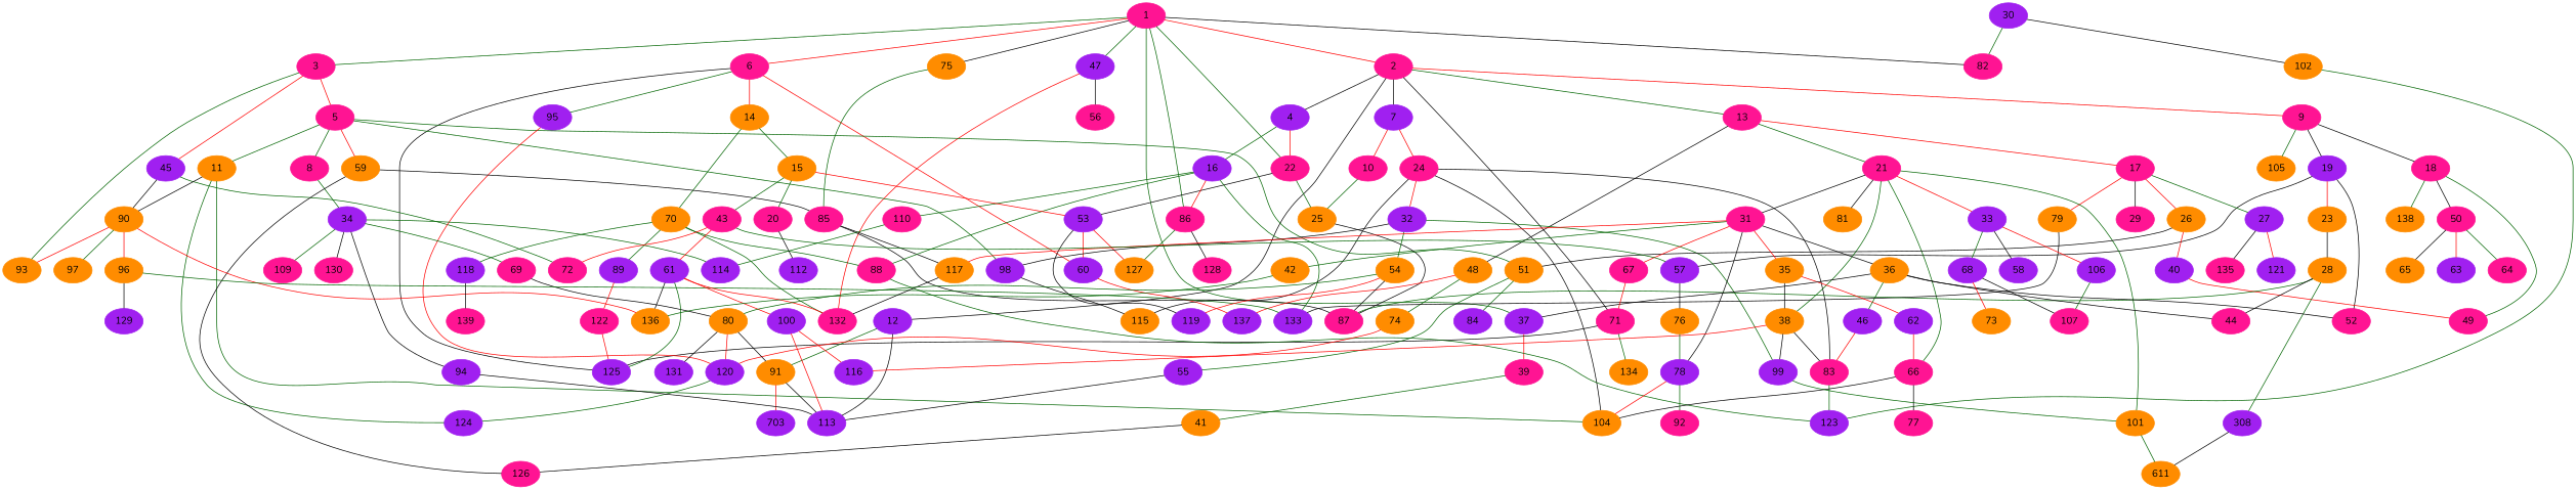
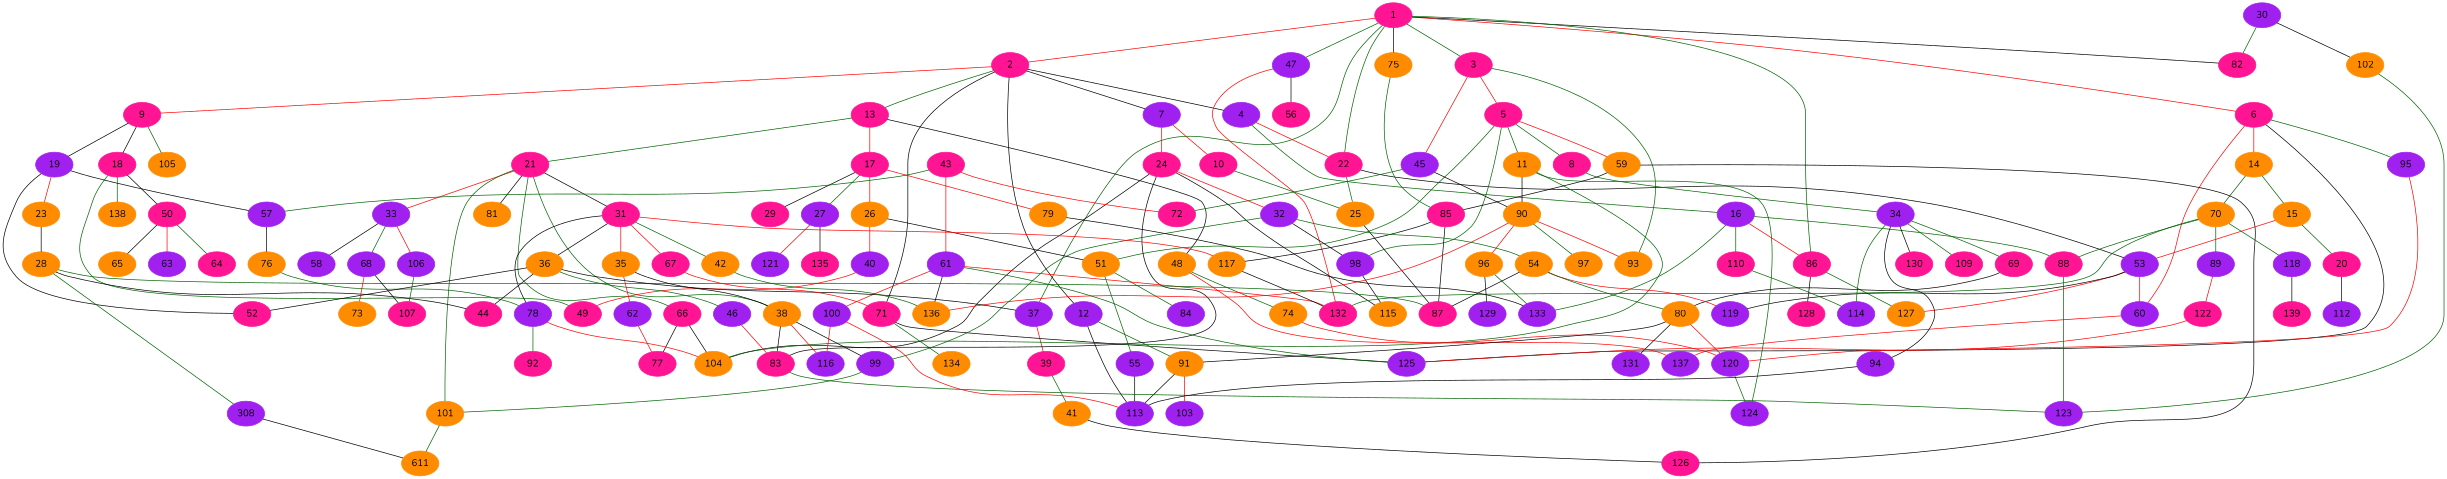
  graph {
    fontname=Nunito
    node [color=purple fontname=Nunito style=filled]
    edge [color=darkgreen fontname=Nunito]
    1 [color=deeppink]
    2 [color=deeppink]
    3 [color=deeppink]
    6 [color=deeppink]
    22 [color=deeppink]
    37
    47
    75 [color=darkorange]
    82 [color=deeppink]
    86 [color=deeppink]
    4
    7
    9 [color=deeppink]
    13 [color=deeppink]
    71 [color=deeppink]
    12
    5 [color=deeppink]
    45
    93 [color=darkorange]
    14 [color=darkorange]
    60
    95
    125
    25 [color=darkorange]
    53
    39 [color=deeppink]
    56 [color=deeppink]
    132 [color=deeppink]
    85 [color=deeppink]
    127 [color=darkorange]
    128 [color=deeppink]
    16
    10 [color=deeppink]
    24 [color=deeppink]
    18 [color=deeppink]
    19
    105 [color=darkorange]
    17 [color=deeppink]
    21 [color=deeppink]
    48 [color=darkorange]
    134 [color=darkorange]
    8 [color=deeppink]
    11 [color=darkorange]
    51 [color=darkorange]
    59 [color=darkorange]
    98
    30
    102 [color=darkorange]
    90 [color=darkorange]
    72 [color=deeppink]
    91 [color=darkorange]
    113
    88 [color=deeppink]
    110 [color=deeppink]
    133
    34
    104 [color=darkorange]
    124
    55
    84
    126 [color=deeppink]
    115 [color=darkorange]
    15 [color=darkorange]
    70 [color=darkorange]
    137
    120
    32
    83 [color=deeppink]
    69 [color=deeppink]
    94
    109 [color=deeppink]
    114
    130 [color=deeppink]
    49 [color=deeppink]
    50 [color=deeppink]
    138 [color=darkorange]
    23 [color=darkorange]
    52 [color=deeppink]
    57
    87 [color=deeppink]
    136 [color=darkorange]
    96 [color=darkorange]
    97 [color=darkorange]
-   103 [label=703]
+   103
    26 [color=darkorange]
    27
    29 [color=deeppink]
    79 [color=darkorange]
    31 [color=deeppink]
    33
    38 [color=darkorange]
    66 [color=deeppink]
    81 [color=darkorange]
    101 [color=darkorange]
    74 [color=darkorange]
    20 [color=deeppink]
    43 [color=deeppink]
    89
    118
    112
    61
    119
    123
    40
    121
    135 [color=deeppink]
    63
    64 [color=deeppink]
    65 [color=darkorange]
    28 [color=darkorange]
    76 [color=darkorange]
    35 [color=darkorange]
    36 [color=darkorange]
    42 [color=darkorange]
    67 [color=deeppink]
    78
    117 [color=darkorange]
    58
    68
    106
    99
    116
    77 [color=deeppink]
    n124 [color=darkorange label=611]
    44 [color=deeppink]
    n126 [label=308]
    54 [color=darkorange]
    62
    46
    92 [color=deeppink]
    80 [color=darkorange]
    73 [color=darkorange]
    107 [color=deeppink]
    41 [color=darkorange]
    100
    131
    122 [color=deeppink]
    139 [color=deeppink]
    129
    1 -- 2 [color=red]
    1 -- 3
    1 -- 6 [color=red]
    1 -- 22
    1 -- 37
    1 -- 47
    1 -- 75 [color=black]
    1 -- 82 [color=black]
    1 -- 86
    2 -- 4 [color=black]
    2 -- 7 [color=black]
    2 -- 9 [color=red]
    2 -- 13
    2 -- 71 [color=black]
    2 -- 12 [color=black]
    3 -- 5 [color=red]
    3 -- 45 [color=red]
    3 -- 93
    6 -- 14 [color=red]
    6 -- 60 [color=red]
    6 -- 95
    6 -- 125 [color=black]
    22 -- 25
    22 -- 53 [color=black]
    37 -- 39 [color=red]
    47 -- 56 [color=black]
    47 -- 132 [color=red]
    75 -- 85
    86 -- 127
    86 -- 128 [color=black]
    4 -- 22 [color=red]
    4 -- 16
    7 -- 10 [color=red]
    7 -- 24 [color=red]
    9 -- 18 [color=black]
    9 -- 19 [color=black]
    9 -- 105
    13 -- 17 [color=red]
    13 -- 21
    13 -- 48 [color=black]
    71 -- 125 [color=black]
    71 -- 134
    12 -- 91
    12 -- 113 [color=black]
    5 -- 8
    5 -- 11
    5 -- 51
    5 -- 59 [color=red]
    5 -- 98
    45 -- 90 [color=black]
    45 -- 72
    14 -- 15
    14 -- 70
    60 -- 137 [color=red]
    95 -- 120 [color=red]
    25 -- 87 [color=black]
    53 -- 60 [color=red]
    53 -- 127 [color=red]
    53 -- 119 [color=black]
    39 -- 41
    85 -- 87 [color=black]
    85 -- 117 [color=black]
    16 -- 86 [color=red]
    16 -- 88
    16 -- 110
    16 -- 133
    10 -- 25
    24 -- 104 [color=black]
    24 -- 115 [color=black]
    24 -- 32 [color=red]
    24 -- 83 [color=black]
    18 -- 49
    18 -- 50 [color=black]
    18 -- 138
    19 -- 23 [color=red]
    19 -- 52 [color=black]
    19 -- 57 [color=black]
    17 -- 26 [color=red]
    17 -- 27
    17 -- 29 [color=black]
    17 -- 79 [color=red]
    21 -- 31 [color=black]
    21 -- 33 [color=red]
    21 -- 38
    21 -- 66
    21 -- 81 [color=black]
    21 -- 101
    48 -- 137 [color=red]
    48 -- 74
    8 -- 34
    11 -- 90 [color=black]
    11 -- 104
    11 -- 124
    51 -- 55
    51 -- 84
    59 -- 85 [color=black]
    59 -- 126 [color=black]
    98 -- 115 [color=black]
    30 -- 82
    30 -- 102 [color=black]
    102 -- 123
    90 -- 93 [color=red]
    90 -- 136 [color=red]
    90 -- 96 [color=red]
    90 -- 97
    91 -- 113 [color=black]
    91 -- 103 [color=red]
    88 -- 123
    110 -- 114
    34 -- 69
    34 -- 94 [color=black]
    34 -- 109
    34 -- 114
    34 -- 130 [color=black]
    55 -- 113 [color=black]
    15 -- 53 [color=red]
    15 -- 20
-   15 -- 43
    70 -- 132
    70 -- 88
    70 -- 89
    70 -- 118
    120 -- 124
    32 -- 98 [color=black]
    32 -- 99
    32 -- 54
    83 -- 123
    69 -- 80 [color=black]
    94 -- 113 [color=black]
    50 -- 63 [color=red]
    50 -- 64
    50 -- 65 [color=black]
    23 -- 28 [color=black]
    57 -- 76 [color=black]
    96 -- 133
    96 -- 129 [color=black]
    26 -- 51 [color=black]
    26 -- 40 [color=red]
    27 -- 121 [color=red]
    27 -- 135 [color=black]
    79 -- 133 [color=black]
    31 -- 35 [color=red]
    31 -- 36 [color=black]
    31 -- 42
    31 -- 67 [color=red]
    31 -- 78 [color=black]
    31 -- 117 [color=red]
    33 -- 58 [color=black]
    33 -- 68
    33 -- 106 [color=red]
    38 -- 83 [color=black]
    38 -- 99 [color=black]
    38 -- 116 [color=red]
    66 -- 104 [color=black]
    66 -- 77 [color=black]
    101 -- n124
    74 -- 120 [color=red]
    20 -- 112 [color=black]
    43 -- 72 [color=red]
    43 -- 57
    43 -- 61 [color=red]
    89 -- 122 [color=red]
    118 -- 139 [color=black]
    61 -- 125
    61 -- 132 [color=red]
    61 -- 136 [color=black]
    61 -- 100 [color=red]
    40 -- 49 [color=red]
    28 -- 87
    28 -- 44 [color=black]
    28 -- n126
    76 -- 78
    35 -- 38 [color=black]
    35 -- 62 [color=red]
    36 -- 37 [color=black]
    36 -- 52 [color=black]
    36 -- 44 [color=black]
    36 -- 46
    42 -- 136
    67 -- 71 [color=red]
    78 -- 104 [color=red]
    78 -- 92
    117 -- 132 [color=black]
    68 -- 73 [color=red]
    68 -- 107 [color=black]
    106 -- 107
    99 -- 101
    n126 -- n124 [color=black]
    54 -- 87 [color=black]
    54 -- 119 [color=red]
    54 -- 80
-   62 -- 66 [color=red]
+   62 -- 77 [color=red]
    46 -- 83 [color=red]
    80 -- 91 [color=black]
    80 -- 120 [color=red]
    80 -- 131 [color=black]
    41 -- 126 [color=black]
    100 -- 113 [color=red]
    100 -- 116 [color=red]
    122 -- 125 [color=red]
  }
